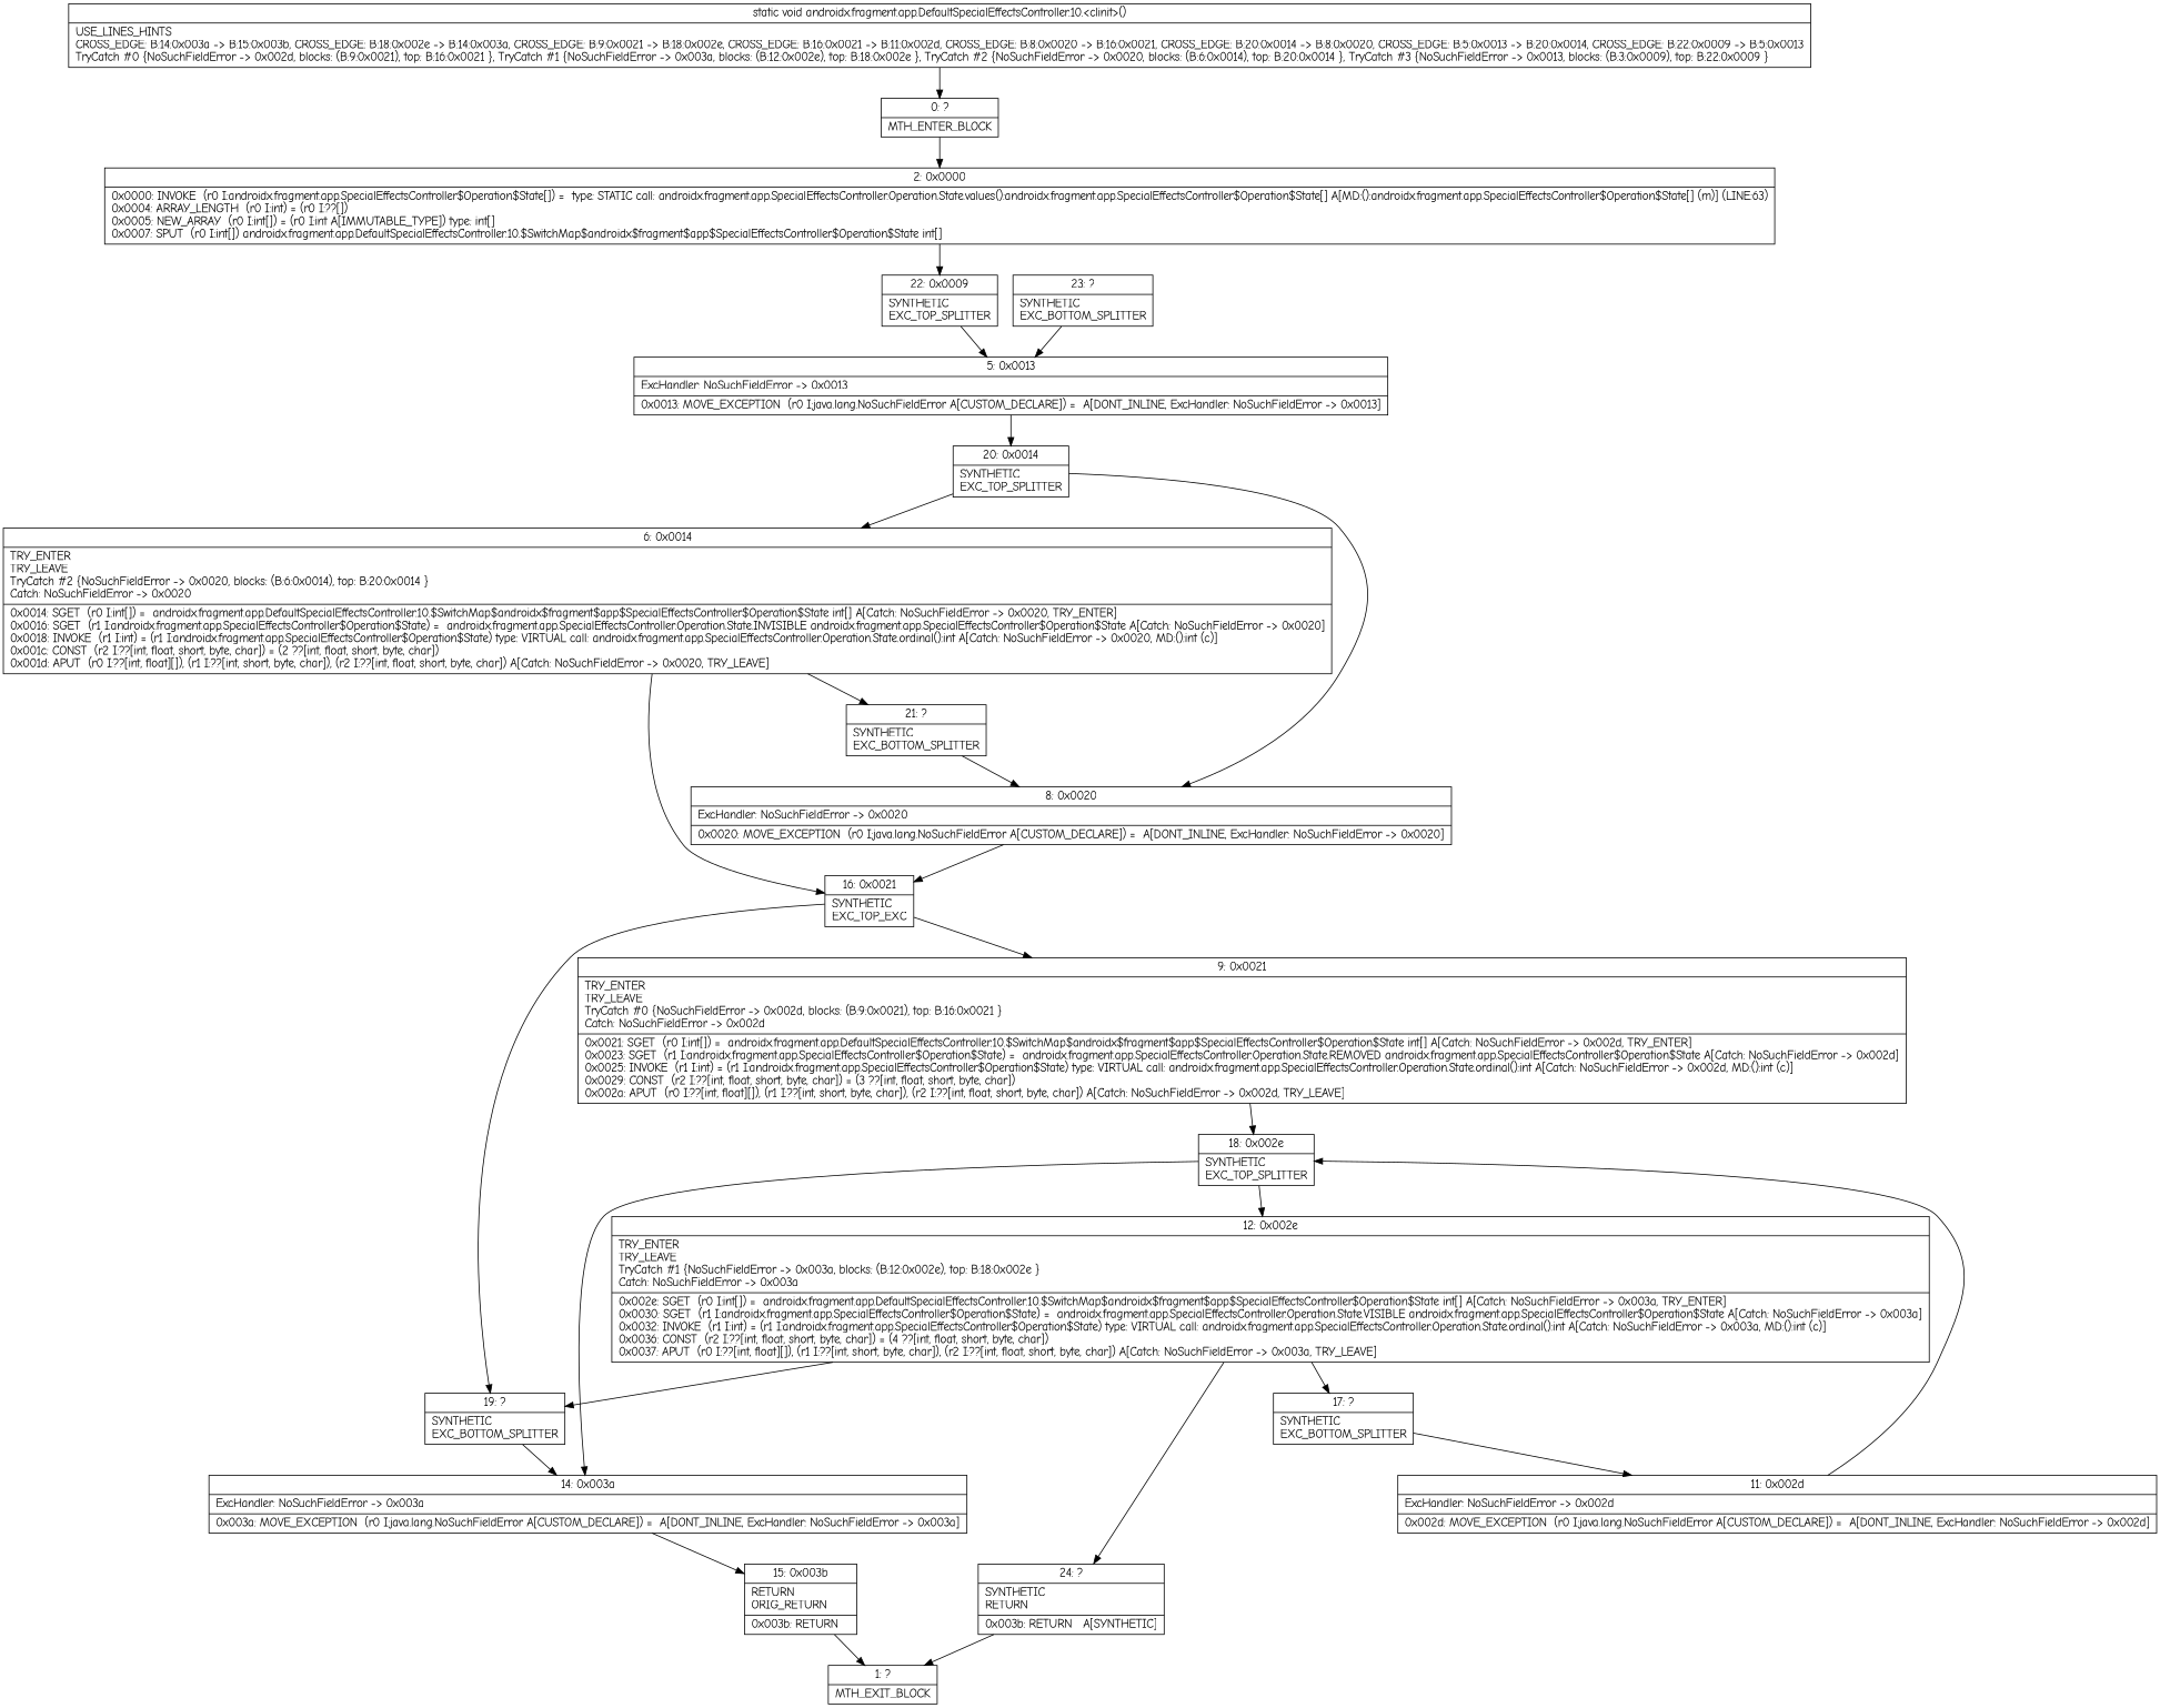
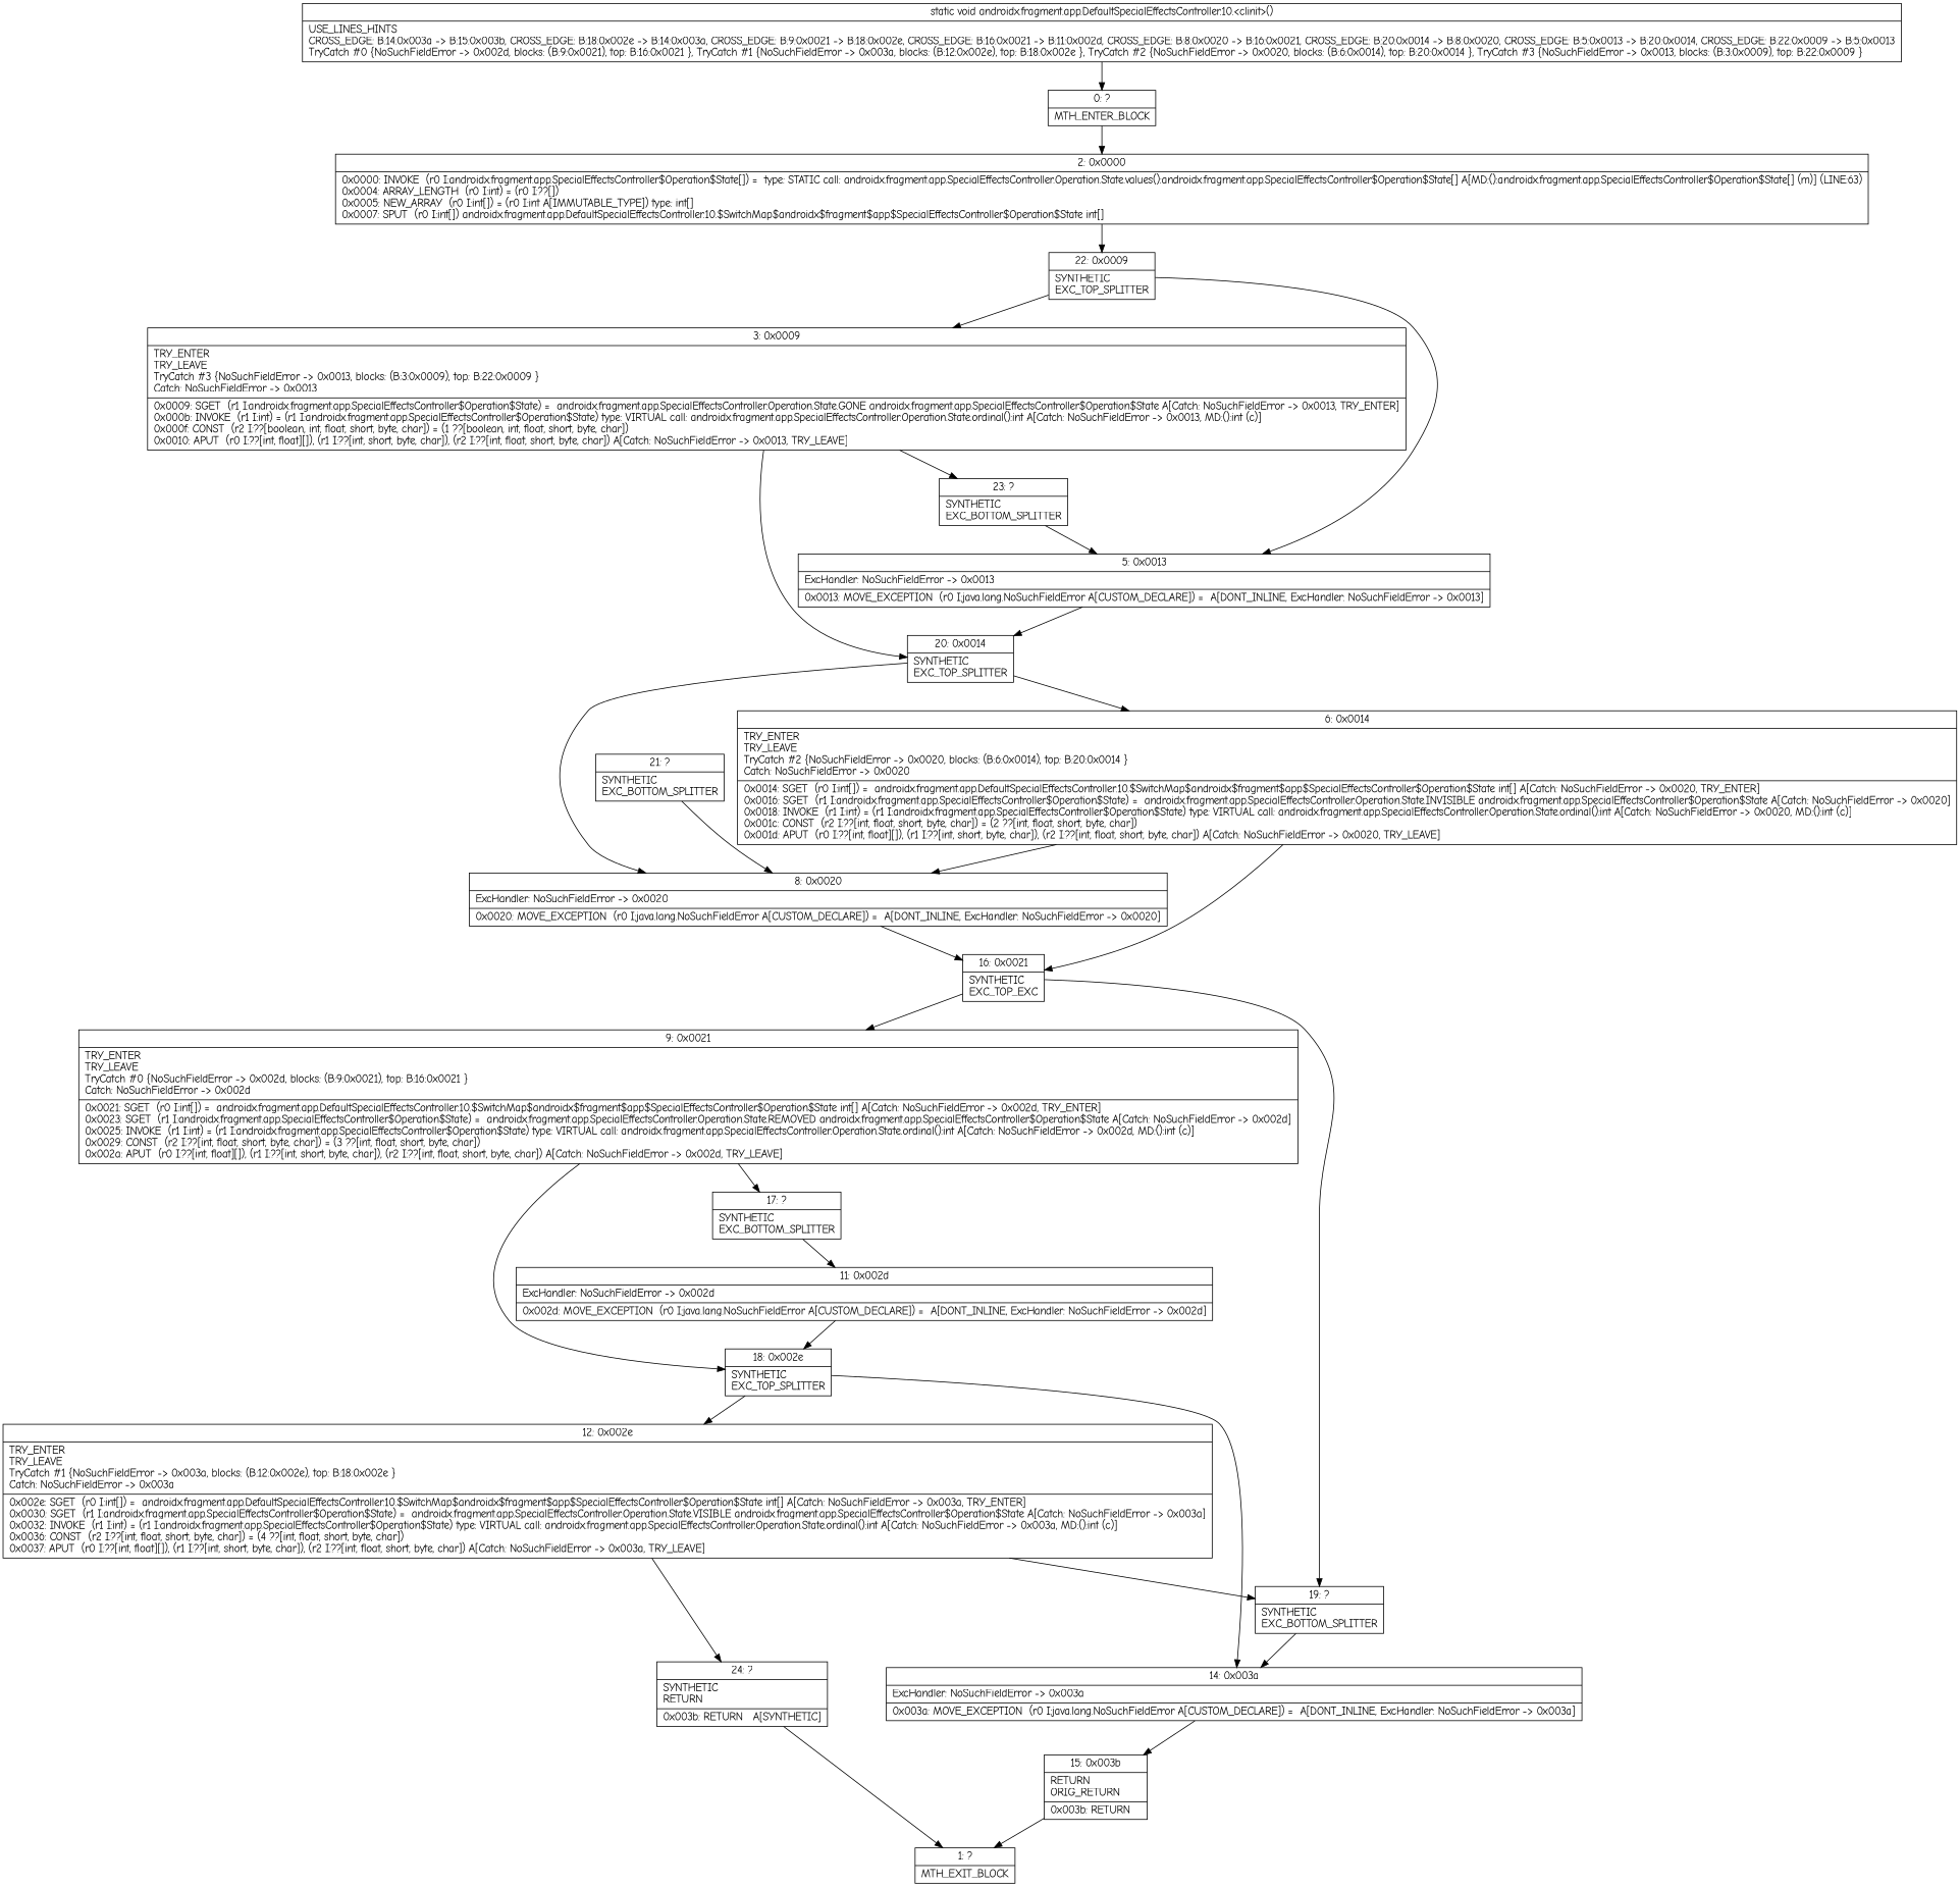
  digraph {
    fontname="Comic Neue"
    node [fontname="Comic Neue" shape=record]
    edge [fontname="Comic Neue"]
    n1 [label="{0\:\ ?|MTH_ENTER_BLOCK\l}"]
    n2 [label="{2\:\ 0x0000|0x0000: INVOKE  (r0 I:androidx.fragment.app.SpecialEffectsController$Operation$State[]) =  type: STATIC call: androidx.fragment.app.SpecialEffectsController.Operation.State.values():androidx.fragment.app.SpecialEffectsController$Operation$State[] A[MD:():androidx.fragment.app.SpecialEffectsController$Operation$State[] (m)] (LINE:63)\l0x0004: ARRAY_LENGTH  (r0 I:int) = (r0 I:??[]) \l0x0005: NEW_ARRAY  (r0 I:int[]) = (r0 I:int A[IMMUTABLE_TYPE]) type: int[] \l0x0007: SPUT  (r0 I:int[]) androidx.fragment.app.DefaultSpecialEffectsController.10.$SwitchMap$androidx$fragment$app$SpecialEffectsController$Operation$State int[] \l}"]
    n3 [label="{22\:\ 0x0009|SYNTHETIC\lEXC_TOP_SPLITTER\l}"]
+   n4 [label="{3\:\ 0x0009|TRY_ENTER\lTRY_LEAVE\lTryCatch #3 \{NoSuchFieldError \-\> 0x0013, blocks: (B:3:0x0009), top: B:22:0x0009 \}\lCatch: NoSuchFieldError \-\> 0x0013\l|0x0009: SGET  (r1 I:androidx.fragment.app.SpecialEffectsController$Operation$State) =  androidx.fragment.app.SpecialEffectsController.Operation.State.GONE androidx.fragment.app.SpecialEffectsController$Operation$State A[Catch: NoSuchFieldError \-\> 0x0013, TRY_ENTER]\l0x000b: INVOKE  (r1 I:int) = (r1 I:androidx.fragment.app.SpecialEffectsController$Operation$State) type: VIRTUAL call: androidx.fragment.app.SpecialEffectsController.Operation.State.ordinal():int A[Catch: NoSuchFieldError \-\> 0x0013, MD:():int (c)]\l0x000f: CONST  (r2 I:??[boolean, int, float, short, byte, char]) = (1 ??[boolean, int, float, short, byte, char]) \l0x0010: APUT  (r0 I:??[int, float][]), (r1 I:??[int, short, byte, char]), (r2 I:??[int, float, short, byte, char]) A[Catch: NoSuchFieldError \-\> 0x0013, TRY_LEAVE]\l}"]
    n5 [label="{5\:\ 0x0013|ExcHandler: NoSuchFieldError \-\> 0x0013\l|0x0013: MOVE_EXCEPTION  (r0 I:java.lang.NoSuchFieldError A[CUSTOM_DECLARE]) =  A[DONT_INLINE, ExcHandler: NoSuchFieldError \-\> 0x0013]\l}"]
    n6 [label="{20\:\ 0x0014|SYNTHETIC\lEXC_TOP_SPLITTER\l}"]
    n7 [label="{23\:\ ?|SYNTHETIC\lEXC_BOTTOM_SPLITTER\l}"]
    n8 [label="{6\:\ 0x0014|TRY_ENTER\lTRY_LEAVE\lTryCatch #2 \{NoSuchFieldError \-\> 0x0020, blocks: (B:6:0x0014), top: B:20:0x0014 \}\lCatch: NoSuchFieldError \-\> 0x0020\l|0x0014: SGET  (r0 I:int[]) =  androidx.fragment.app.DefaultSpecialEffectsController.10.$SwitchMap$androidx$fragment$app$SpecialEffectsController$Operation$State int[] A[Catch: NoSuchFieldError \-\> 0x0020, TRY_ENTER]\l0x0016: SGET  (r1 I:androidx.fragment.app.SpecialEffectsController$Operation$State) =  androidx.fragment.app.SpecialEffectsController.Operation.State.INVISIBLE androidx.fragment.app.SpecialEffectsController$Operation$State A[Catch: NoSuchFieldError \-\> 0x0020]\l0x0018: INVOKE  (r1 I:int) = (r1 I:androidx.fragment.app.SpecialEffectsController$Operation$State) type: VIRTUAL call: androidx.fragment.app.SpecialEffectsController.Operation.State.ordinal():int A[Catch: NoSuchFieldError \-\> 0x0020, MD:():int (c)]\l0x001c: CONST  (r2 I:??[int, float, short, byte, char]) = (2 ??[int, float, short, byte, char]) \l0x001d: APUT  (r0 I:??[int, float][]), (r1 I:??[int, short, byte, char]), (r2 I:??[int, float, short, byte, char]) A[Catch: NoSuchFieldError \-\> 0x0020, TRY_LEAVE]\l}"]
    n9 [label="{8\:\ 0x0020|ExcHandler: NoSuchFieldError \-\> 0x0020\l|0x0020: MOVE_EXCEPTION  (r0 I:java.lang.NoSuchFieldError A[CUSTOM_DECLARE]) =  A[DONT_INLINE, ExcHandler: NoSuchFieldError \-\> 0x0020]\l}"]
    n10 [label="{16\:\ 0x0021|SYNTHETIC\lEXC_TOP_EXC\l}"]
    n11 [label="{21\:\ ?|SYNTHETIC\lEXC_BOTTOM_SPLITTER\l}"]
    n12 [label="{9\:\ 0x0021|TRY_ENTER\lTRY_LEAVE\lTryCatch #0 \{NoSuchFieldError \-\> 0x002d, blocks: (B:9:0x0021), top: B:16:0x0021 \}\lCatch: NoSuchFieldError \-\> 0x002d\l|0x0021: SGET  (r0 I:int[]) =  androidx.fragment.app.DefaultSpecialEffectsController.10.$SwitchMap$androidx$fragment$app$SpecialEffectsController$Operation$State int[] A[Catch: NoSuchFieldError \-\> 0x002d, TRY_ENTER]\l0x0023: SGET  (r1 I:androidx.fragment.app.SpecialEffectsController$Operation$State) =  androidx.fragment.app.SpecialEffectsController.Operation.State.REMOVED androidx.fragment.app.SpecialEffectsController$Operation$State A[Catch: NoSuchFieldError \-\> 0x002d]\l0x0025: INVOKE  (r1 I:int) = (r1 I:androidx.fragment.app.SpecialEffectsController$Operation$State) type: VIRTUAL call: androidx.fragment.app.SpecialEffectsController.Operation.State.ordinal():int A[Catch: NoSuchFieldError \-\> 0x002d, MD:():int (c)]\l0x0029: CONST  (r2 I:??[int, float, short, byte, char]) = (3 ??[int, float, short, byte, char]) \l0x002a: APUT  (r0 I:??[int, float][]), (r1 I:??[int, short, byte, char]), (r2 I:??[int, float, short, byte, char]) A[Catch: NoSuchFieldError \-\> 0x002d, TRY_LEAVE]\l}"]
    n13 [label="{19\:\ ?|SYNTHETIC\lEXC_BOTTOM_SPLITTER\l}"]
    n14 [label="{17\:\ ?|SYNTHETIC\lEXC_BOTTOM_SPLITTER\l}"]
    n15 [label="{18\:\ 0x002e|SYNTHETIC\lEXC_TOP_SPLITTER\l}"]
    n16 [label="{11\:\ 0x002d|ExcHandler: NoSuchFieldError \-\> 0x002d\l|0x002d: MOVE_EXCEPTION  (r0 I:java.lang.NoSuchFieldError A[CUSTOM_DECLARE]) =  A[DONT_INLINE, ExcHandler: NoSuchFieldError \-\> 0x002d]\l}"]
    n17 [label="{12\:\ 0x002e|TRY_ENTER\lTRY_LEAVE\lTryCatch #1 \{NoSuchFieldError \-\> 0x003a, blocks: (B:12:0x002e), top: B:18:0x002e \}\lCatch: NoSuchFieldError \-\> 0x003a\l|0x002e: SGET  (r0 I:int[]) =  androidx.fragment.app.DefaultSpecialEffectsController.10.$SwitchMap$androidx$fragment$app$SpecialEffectsController$Operation$State int[] A[Catch: NoSuchFieldError \-\> 0x003a, TRY_ENTER]\l0x0030: SGET  (r1 I:androidx.fragment.app.SpecialEffectsController$Operation$State) =  androidx.fragment.app.SpecialEffectsController.Operation.State.VISIBLE androidx.fragment.app.SpecialEffectsController$Operation$State A[Catch: NoSuchFieldError \-\> 0x003a]\l0x0032: INVOKE  (r1 I:int) = (r1 I:androidx.fragment.app.SpecialEffectsController$Operation$State) type: VIRTUAL call: androidx.fragment.app.SpecialEffectsController.Operation.State.ordinal():int A[Catch: NoSuchFieldError \-\> 0x003a, MD:():int (c)]\l0x0036: CONST  (r2 I:??[int, float, short, byte, char]) = (4 ??[int, float, short, byte, char]) \l0x0037: APUT  (r0 I:??[int, float][]), (r1 I:??[int, short, byte, char]), (r2 I:??[int, float, short, byte, char]) A[Catch: NoSuchFieldError \-\> 0x003a, TRY_LEAVE]\l}"]
    n18 [label="{14\:\ 0x003a|ExcHandler: NoSuchFieldError \-\> 0x003a\l|0x003a: MOVE_EXCEPTION  (r0 I:java.lang.NoSuchFieldError A[CUSTOM_DECLARE]) =  A[DONT_INLINE, ExcHandler: NoSuchFieldError \-\> 0x003a]\l}"]
    n19 [label="{24\:\ ?|SYNTHETIC\lRETURN\l|0x003b: RETURN   A[SYNTHETIC]\l}"]
    n20 [label="{15\:\ 0x003b|RETURN\lORIG_RETURN\l|0x003b: RETURN   \l}"]
    n21 [label="{1\:\ ?|MTH_EXIT_BLOCK\l}"]
    n22 [label="{static void androidx.fragment.app.DefaultSpecialEffectsController.10.\<clinit\>()  | USE_LINES_HINTS\lCROSS_EDGE: B:14:0x003a \-\> B:15:0x003b, CROSS_EDGE: B:18:0x002e \-\> B:14:0x003a, CROSS_EDGE: B:9:0x0021 \-\> B:18:0x002e, CROSS_EDGE: B:16:0x0021 \-\> B:11:0x002d, CROSS_EDGE: B:8:0x0020 \-\> B:16:0x0021, CROSS_EDGE: B:20:0x0014 \-\> B:8:0x0020, CROSS_EDGE: B:5:0x0013 \-\> B:20:0x0014, CROSS_EDGE: B:22:0x0009 \-\> B:5:0x0013\lTryCatch #0 \{NoSuchFieldError \-\> 0x002d, blocks: (B:9:0x0021), top: B:16:0x0021 \}, TryCatch #1 \{NoSuchFieldError \-\> 0x003a, blocks: (B:12:0x002e), top: B:18:0x002e \}, TryCatch #2 \{NoSuchFieldError \-\> 0x0020, blocks: (B:6:0x0014), top: B:20:0x0014 \}, TryCatch #3 \{NoSuchFieldError \-\> 0x0013, blocks: (B:3:0x0009), top: B:22:0x0009 \}\l}"]
    n1 -> n2
    n2 -> n3
+   n3 -> n4
    n3 -> n5
+   n4 -> n6
+   n4 -> n7
    n5 -> n6
    n6 -> n8
    n6 -> n9
    n7 -> n5
    n8 -> n10
-   n8 -> n11
+   n8 -> n9
    n9 -> n10
    n10 -> n12
    n10 -> n13
    n11 -> n9
-   n17 -> n14
+   n12 -> n14
    n12 -> n15
    n13 -> n18
    n14 -> n16
    n15 -> n17
    n15 -> n18
    n16 -> n15
    n17 -> n13
    n17 -> n19
    n18 -> n20
    n19 -> n21
    n20 -> n21
    n22 -> n1
  }
